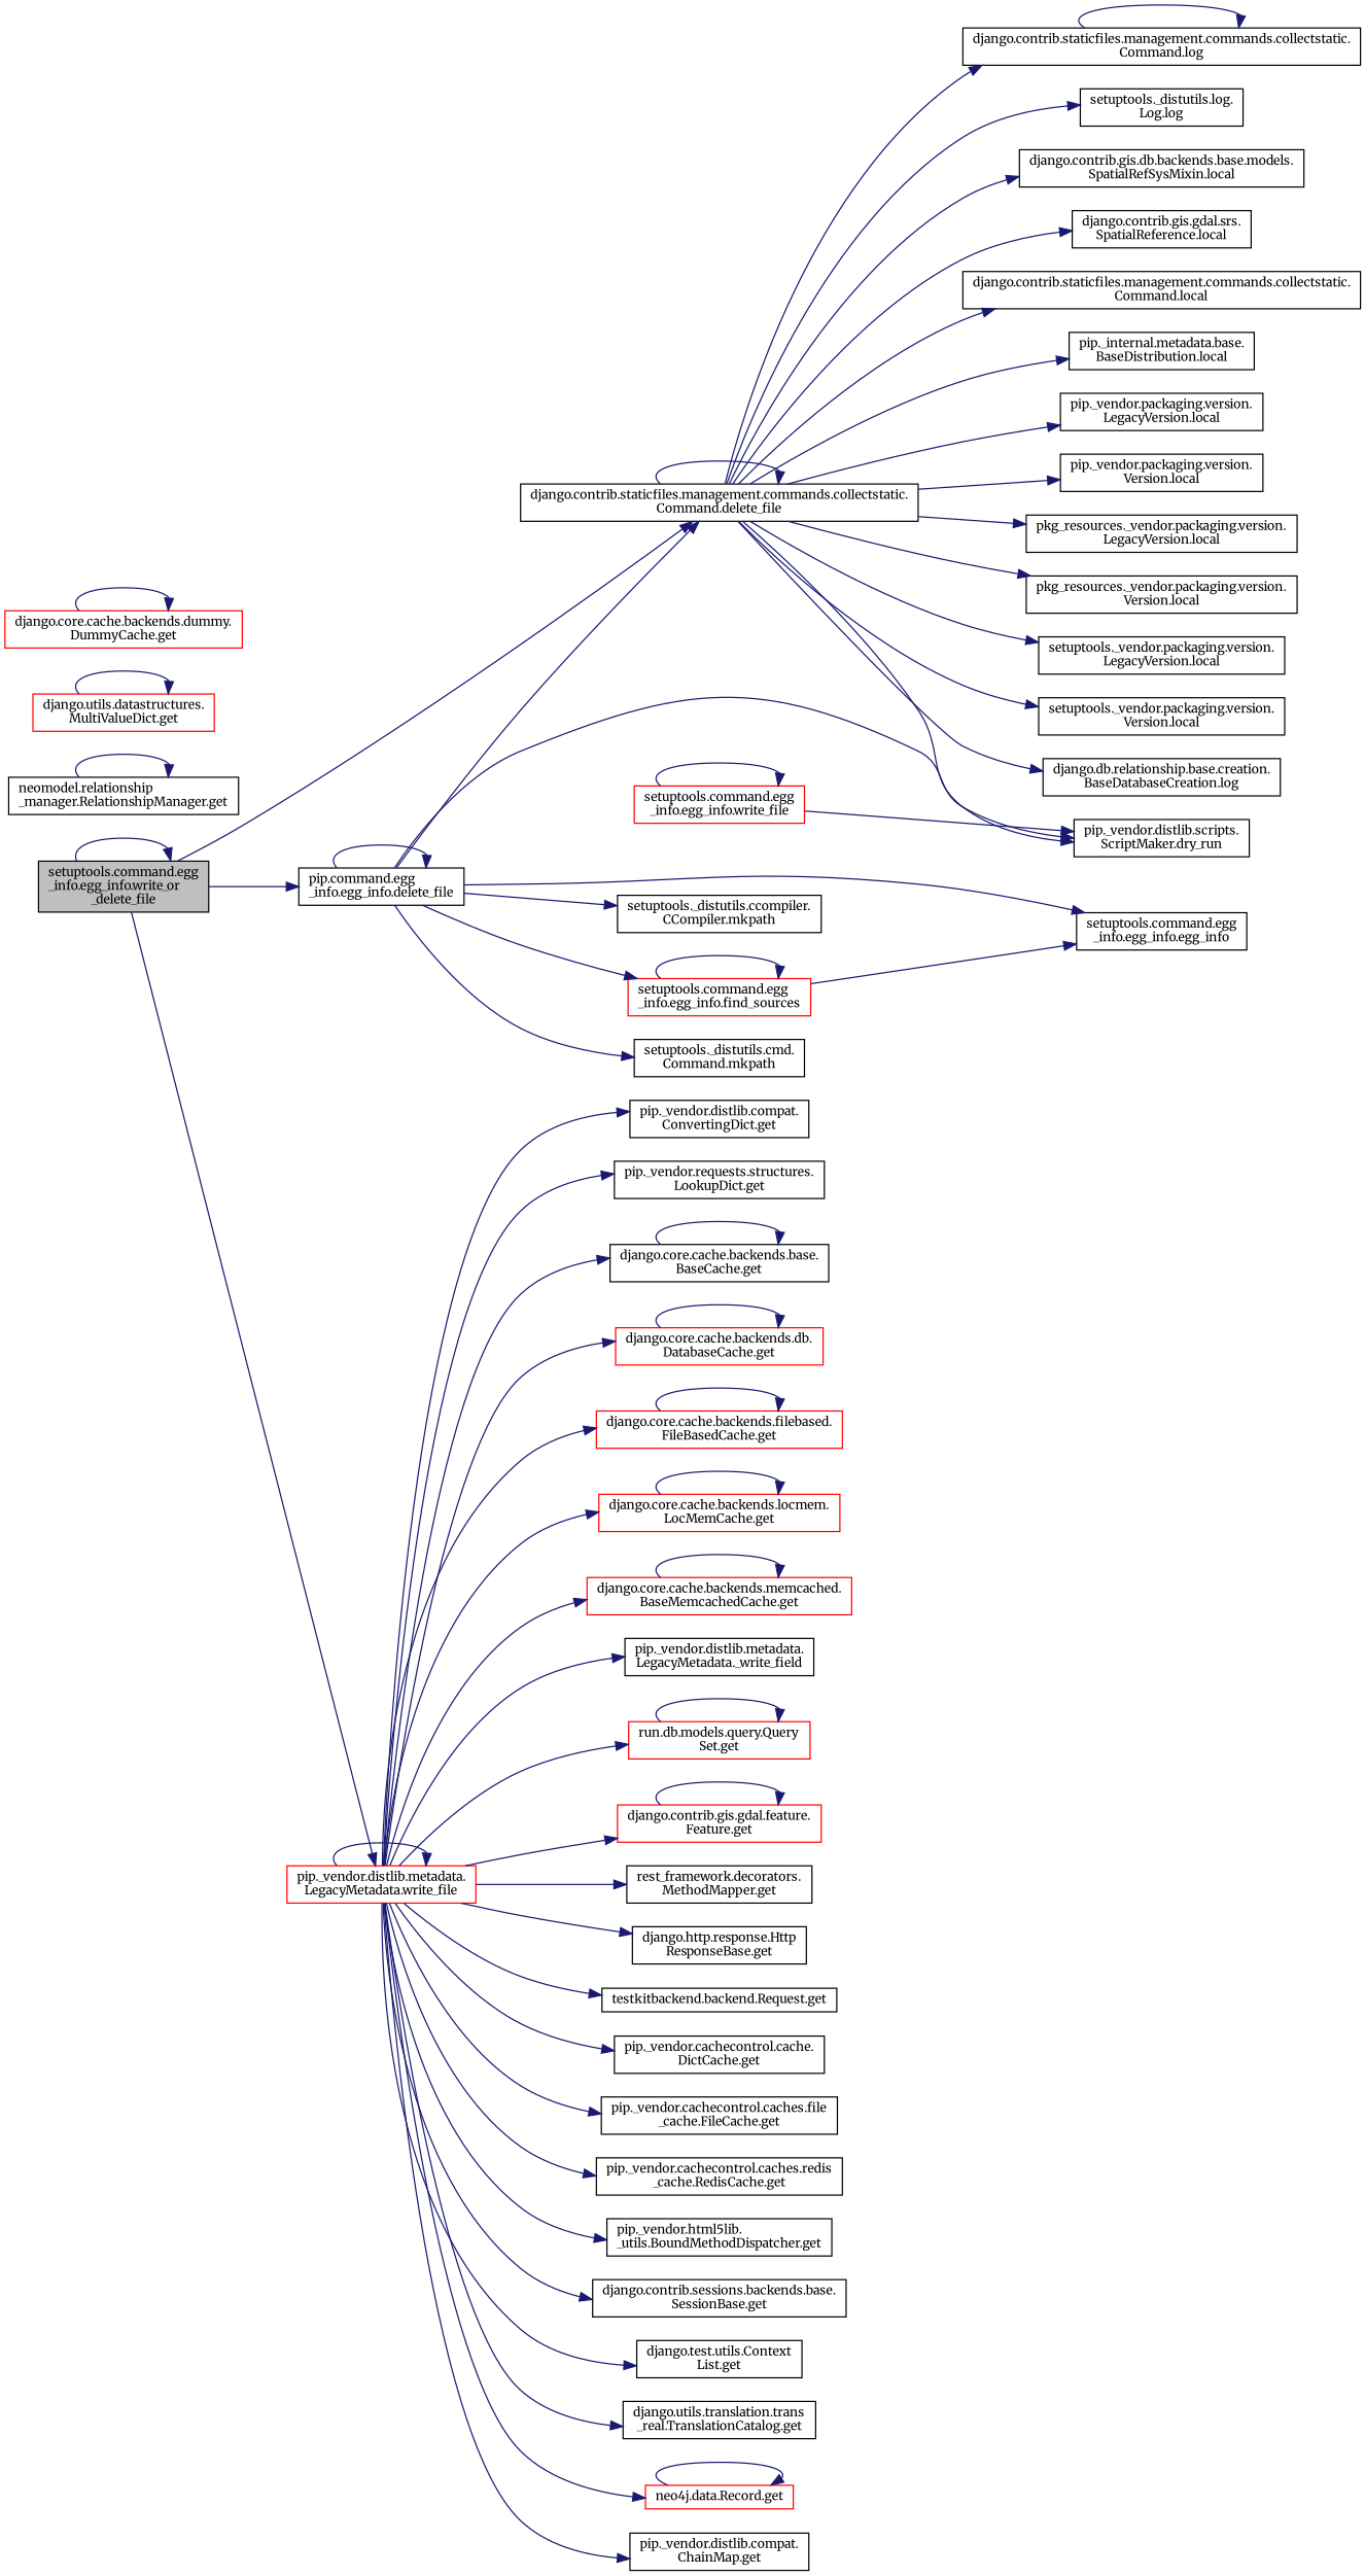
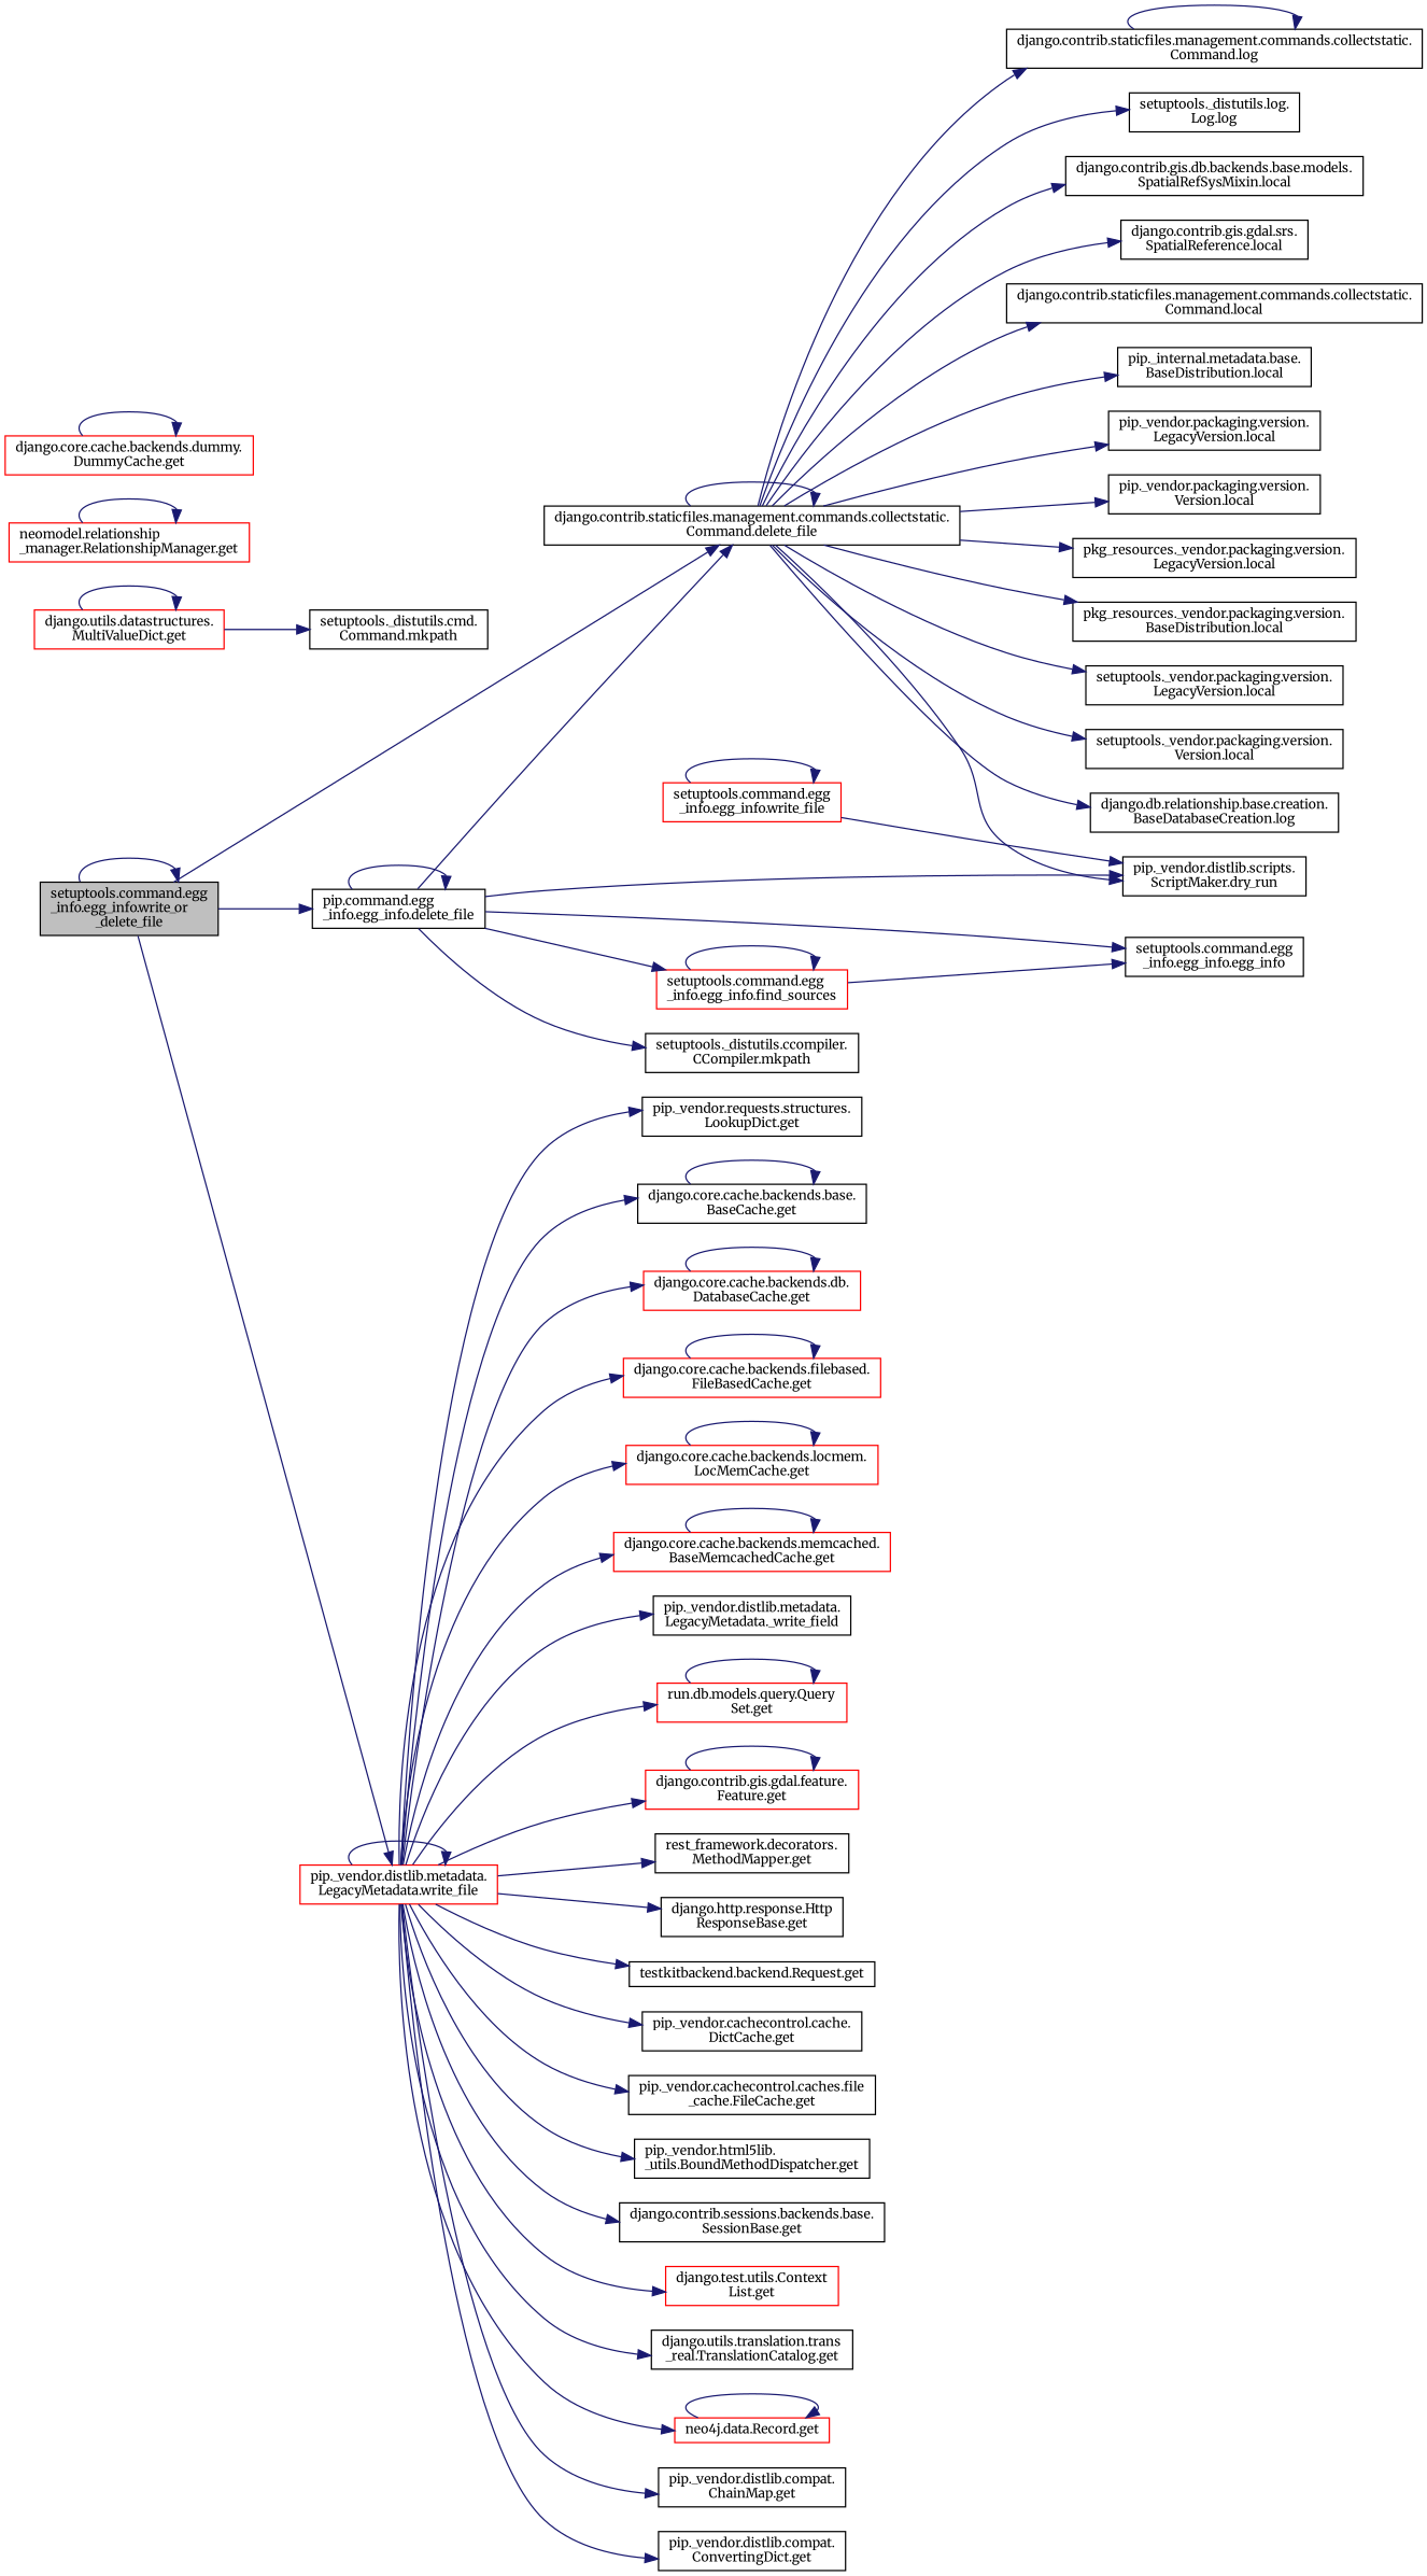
  digraph {
    fontname=Merriweather
    rankdir=LR
    node [color=black fillcolor=white fontname=Merriweather fontsize=10 shape=record style=filled]
    edge [color=midnightblue fontname=Merriweather fontsize=10 labelfontname=Helvetica labelfontsize=10 style=solid]
    n1 [fillcolor=grey75 fontcolor=black height=0.2 label="setuptools.command.egg\l_info.egg_info.write_or\l_delete_file" width=0.4]
    n2 [height=0.2 label="pip.command.egg\l_info.egg_info.delete_file" width=0.4]
    n3 [height=0.2 label="django.contrib.staticfiles.management.commands.collectstatic.\lCommand.delete_file" width=0.4]
    n4 [color=red height=0.2 label="pip._vendor.distlib.metadata.\lLegacyMetadata.write_file" width=0.4]
    n5 [height=0.2 label="pip._vendor.distlib.scripts.\lScriptMaker.dry_run" width=0.4]
    n6 [height=0.2 label="setuptools.command.egg\l_info.egg_info.egg_info" width=0.4]
    n7 [color=red height=0.2 label="setuptools.command.egg\l_info.egg_info.find_sources" width=0.4]
    n8 [height=0.2 label="setuptools._distutils.ccompiler.\lCCompiler.mkpath" width=0.4]
    n9 [height=0.2 label="setuptools._distutils.cmd.\lCommand.mkpath" width=0.4]
    n10 [height=0.2 label="django.contrib.gis.db.backends.base.models.\lSpatialRefSysMixin.local" width=0.4]
    n11 [height=0.2 label="django.contrib.gis.gdal.srs.\lSpatialReference.local" width=0.4]
    n12 [height=0.2 label="django.contrib.staticfiles.management.commands.collectstatic.\lCommand.local" width=0.4]
    n13 [height=0.2 label="pip._internal.metadata.base.\lBaseDistribution.local" width=0.4]
    n14 [height=0.2 label="pip._vendor.packaging.version.\lLegacyVersion.local" width=0.4]
    n15 [height=0.2 label="pip._vendor.packaging.version.\lVersion.local" width=0.4]
    n16 [height=0.2 label="pkg_resources._vendor.packaging.version.\lLegacyVersion.local" width=0.4]
-   n17 [height=0.2 label="pkg_resources._vendor.packaging.version.\lVersion.local" width=0.4]
+   n17 [height=0.2 label="pkg_resources._vendor.packaging.version.\lBaseDistribution.local" width=0.4]
    n18 [height=0.2 label="setuptools._vendor.packaging.version.\lLegacyVersion.local" width=0.4]
    n19 [height=0.2 label="setuptools._vendor.packaging.version.\lVersion.local" width=0.4]
    n20 [height=0.2 label="django.db.relationship.base.creation.\lBaseDatabaseCreation.log" width=0.4]
    n21 [height=0.2 label="django.contrib.staticfiles.management.commands.collectstatic.\lCommand.log" width=0.4]
    n22 [height=0.2 label="setuptools._distutils.log.\lLog.log" width=0.4]
    n23 [height=0.2 label="pip._vendor.distlib.metadata.\lLegacyMetadata._write_field" width=0.4]
    n24 [color=red height=0.2 label="run.db.models.query.Query\lSet.get" width=0.4]
    n25 [color=red height=0.2 label="django.contrib.gis.gdal.feature.\lFeature.get" width=0.4]
    n26 [height=0.2 label="rest_framework.decorators.\lMethodMapper.get" width=0.4]
    n27 [height=0.2 label="django.http.response.Http\lResponseBase.get" width=0.4]
    n28 [height=0.2 label="testkitbackend.backend.Request.get" width=0.4]
    n29 [height=0.2 label="pip._vendor.cachecontrol.cache.\lDictCache.get" width=0.4]
    n30 [height=0.2 label="pip._vendor.cachecontrol.caches.file\l_cache.FileCache.get" width=0.4]
-   n31 [height=0.2 label="pip._vendor.cachecontrol.caches.redis\l_cache.RedisCache.get" width=0.4]
    n32 [height=0.2 label="pip._vendor.html5lib.\l_utils.BoundMethodDispatcher.get" width=0.4]
    n33 [height=0.2 label="django.contrib.sessions.backends.base.\lSessionBase.get" width=0.4]
-   n34 [height=0.2 label="django.test.utils.Context\lList.get" width=0.4]
+   n34 [color=red height=0.2 label="django.test.utils.Context\lList.get" width=0.4]
    n35 [height=0.2 label="django.utils.translation.trans\l_real.TranslationCatalog.get" width=0.4]
    n36 [color=red height=0.2 label="neo4j.data.Record.get" width=0.4]
    n37 [height=0.2 label="pip._vendor.distlib.compat.\lChainMap.get" width=0.4]
    n38 [height=0.2 label="pip._vendor.distlib.compat.\lConvertingDict.get" width=0.4]
    n39 [height=0.2 label="pip._vendor.requests.structures.\lLookupDict.get" width=0.4]
    n40 [height=0.2 label="django.core.cache.backends.base.\lBaseCache.get" width=0.4]
    n41 [color=red height=0.2 label="django.core.cache.backends.db.\lDatabaseCache.get" width=0.4]
    n42 [color=red height=0.2 label="django.core.cache.backends.filebased.\lFileBasedCache.get" width=0.4]
    n43 [color=red height=0.2 label="django.core.cache.backends.locmem.\lLocMemCache.get" width=0.4]
    n44 [color=red height=0.2 label="django.core.cache.backends.memcached.\lBaseMemcachedCache.get" width=0.4]
    n45 [color=red height=0.2 label="setuptools.command.egg\l_info.egg_info.write_file" width=0.4]
-   n46 [height=0.2 label="neomodel.relationship\l_manager.RelationshipManager.get" width=0.4]
+   n46 [color=red height=0.2 label="neomodel.relationship\l_manager.RelationshipManager.get" width=0.4]
    n47 [color=red height=0.2 label="django.utils.datastructures.\lMultiValueDict.get" width=0.4]
    n48 [color=red height=0.2 label="django.core.cache.backends.dummy.\lDummyCache.get" width=0.4]
    n1 -> n1
    n1 -> n2
    n1 -> n3
    n1 -> n4
    n2 -> n2
    n2 -> n3
    n2 -> n5
    n2 -> n6
    n2 -> n7
    n2 -> n8
-   n2 -> n9
+   n47 -> n9
    n3 -> n3
    n3 -> n5
    n3 -> n10
    n3 -> n11
    n3 -> n12
    n3 -> n13
    n3 -> n14
    n3 -> n15
    n3 -> n16
    n3 -> n17
    n3 -> n18
    n3 -> n19
    n3 -> n20
    n3 -> n21
    n3 -> n22
    n4 -> n4
    n4 -> n23
    n4 -> n24
    n4 -> n25
    n4 -> n26
    n4 -> n27
    n4 -> n28
    n4 -> n29
    n4 -> n30
-   n4 -> n31
    n4 -> n32
    n4 -> n33
    n4 -> n34
    n4 -> n35
    n4 -> n36
    n4 -> n37
    n4 -> n38
    n4 -> n39
    n4 -> n40
    n4 -> n41
    n4 -> n42
    n4 -> n43
    n4 -> n44
    n7 -> n6
    n7 -> n7
    n21 -> n21
    n24 -> n24
    n25 -> n25
    n36 -> n36
    n40 -> n40
    n41 -> n41
    n42 -> n42
    n43 -> n43
    n44 -> n44
    n45 -> n5
    n45 -> n45
    n46 -> n46
    n47 -> n47
    n48 -> n48
  }
